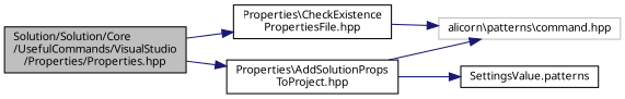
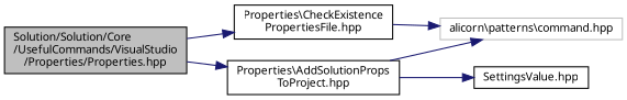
  digraph {
    rankdir=LR
    node [color=black fillcolor=white fontname=Verdana fontsize=10 shape=record style=filled]
    edge [color=midnightblue fontname=Verdana fontsize=10 labelfontname=Verdana labelfontsize=10 style=solid]
    n1 [fillcolor=grey75 fontcolor=black height=0.2 label="Solution/Solution/Core\l/UsefulCommands/VisualStudio\l/Properties/Properties.hpp" width=0.4]
    n2 [height=0.2 label="Properties\\AddSolutionProps\lToProject.hpp" width=0.4]
    n3 [height=0.2 label="Properties\\CheckExistence\lPropertiesFile.hpp" width=0.4]
    n4 [color=grey75 height=0.2 label="alicorn\\patterns\\command.hpp" width=0.4]
-   n5 [height=0.2 label="SettingsValue.patterns" width=0.4]
+   n5 [height=0.2 label="SettingsValue.hpp" width=0.4]
    n1 -> n2
    n1 -> n3
    n2 -> n4
    n2 -> n5
    n3 -> n4
  }
